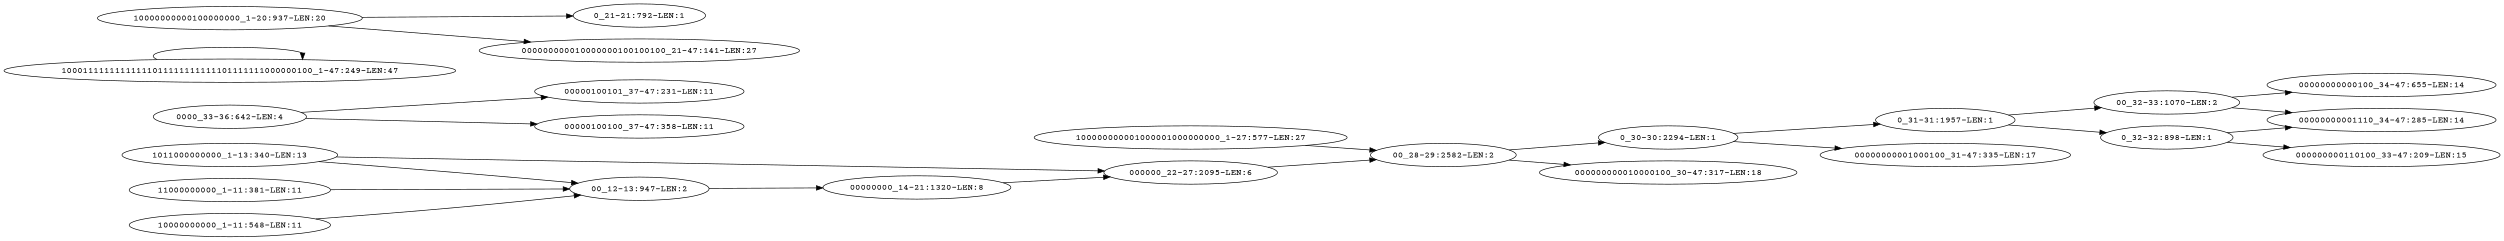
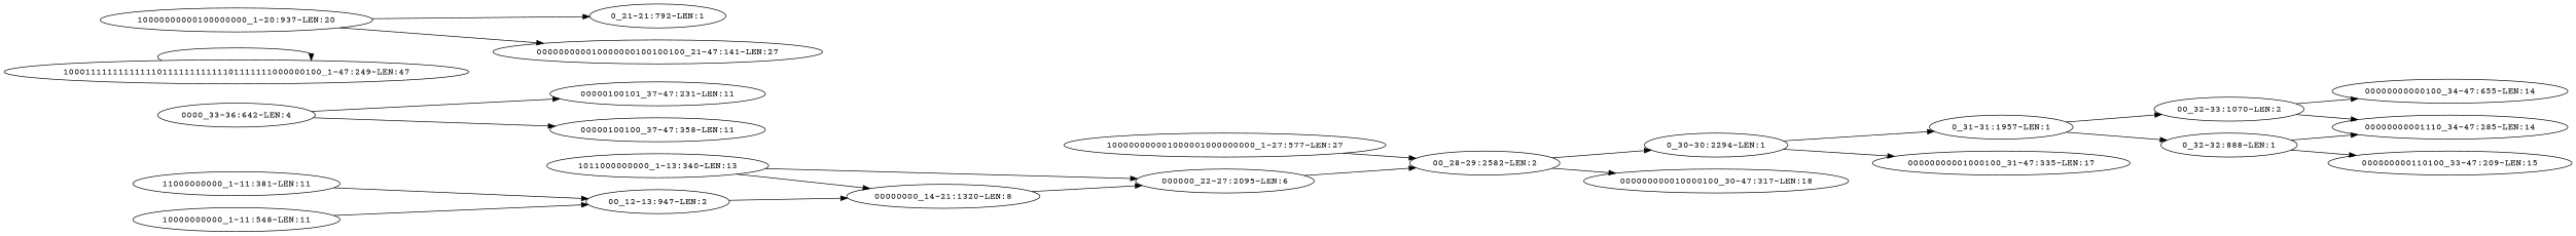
  digraph {
    fontname="Courier Prime"
    rankdir=LR
    node [fontname="Courier Prime"]
    edge [fontname="Courier Prime"]
    "100000000001000001000000000_1-27:577-LEN:27"
    "00_28-29:2582-LEN:2"
    "0_30-30:2294-LEN:1"
    "000000000010000100_30-47:317-LEN:18"
    "0_31-31:1957-LEN:1"
    "00000000001000100_31-47:335-LEN:17"
    "000000_22-27:2095-LEN:6"
    "00_32-33:1070-LEN:2"
-   "0_32-32:888-LEN:1" [label="0_32-32:898-LEN:1"]
+   "0_32-32:888-LEN:1"
    "00000000000100_34-47:655-LEN:14"
    "00000000001110_34-47:285-LEN:14"
    "000000000110100_33-47:209-LEN:15"
    "0000_33-36:642-LEN:4"
    "00000100101_37-47:231-LEN:11"
    "00000100100_37-47:358-LEN:11"
    "1011000000000_1-13:340-LEN:13"
    "00000000_14-21:1320-LEN:8"
    "11000000000_1-11:381-LEN:11"
    "00_12-13:947-LEN:2"
    "10000000000_1-11:548-LEN:11"
    "10001111111111111011111111111101111111000000100_1-47:249-LEN:47"
    "10000000000100000000_1-20:937-LEN:20"
    "0_21-21:792-LEN:1"
    "000000000010000000100100100_21-47:141-LEN:27"
    "100000000001000001000000000_1-27:577-LEN:27" -> "00_28-29:2582-LEN:2"
    "00_28-29:2582-LEN:2" -> "0_30-30:2294-LEN:1"
    "00_28-29:2582-LEN:2" -> "000000000010000100_30-47:317-LEN:18"
    "0_30-30:2294-LEN:1" -> "0_31-31:1957-LEN:1"
    "0_30-30:2294-LEN:1" -> "00000000001000100_31-47:335-LEN:17"
    "0_31-31:1957-LEN:1" -> "00_32-33:1070-LEN:2"
    "0_31-31:1957-LEN:1" -> "0_32-32:888-LEN:1"
    "000000_22-27:2095-LEN:6" -> "00_28-29:2582-LEN:2"
    "00_32-33:1070-LEN:2" -> "00000000000100_34-47:655-LEN:14"
    "00_32-33:1070-LEN:2" -> "00000000001110_34-47:285-LEN:14"
    "0_32-32:888-LEN:1" -> "00000000001110_34-47:285-LEN:14"
    "0_32-32:888-LEN:1" -> "000000000110100_33-47:209-LEN:15"
    "0000_33-36:642-LEN:4" -> "00000100101_37-47:231-LEN:11"
    "0000_33-36:642-LEN:4" -> "00000100100_37-47:358-LEN:11"
    "1011000000000_1-13:340-LEN:13" -> "000000_22-27:2095-LEN:6"
-   "1011000000000_1-13:340-LEN:13" -> "00_12-13:947-LEN:2"
+   "1011000000000_1-13:340-LEN:13" -> "00000000_14-21:1320-LEN:8"
    "00000000_14-21:1320-LEN:8" -> "000000_22-27:2095-LEN:6"
    "11000000000_1-11:381-LEN:11" -> "00_12-13:947-LEN:2"
    "00_12-13:947-LEN:2" -> "00000000_14-21:1320-LEN:8"
    "10000000000_1-11:548-LEN:11" -> "00_12-13:947-LEN:2"
    "10001111111111111011111111111101111111000000100_1-47:249-LEN:47" -> "10001111111111111011111111111101111111000000100_1-47:249-LEN:47"
    "10000000000100000000_1-20:937-LEN:20" -> "0_21-21:792-LEN:1"
    "10000000000100000000_1-20:937-LEN:20" -> "000000000010000000100100100_21-47:141-LEN:27"
  }
